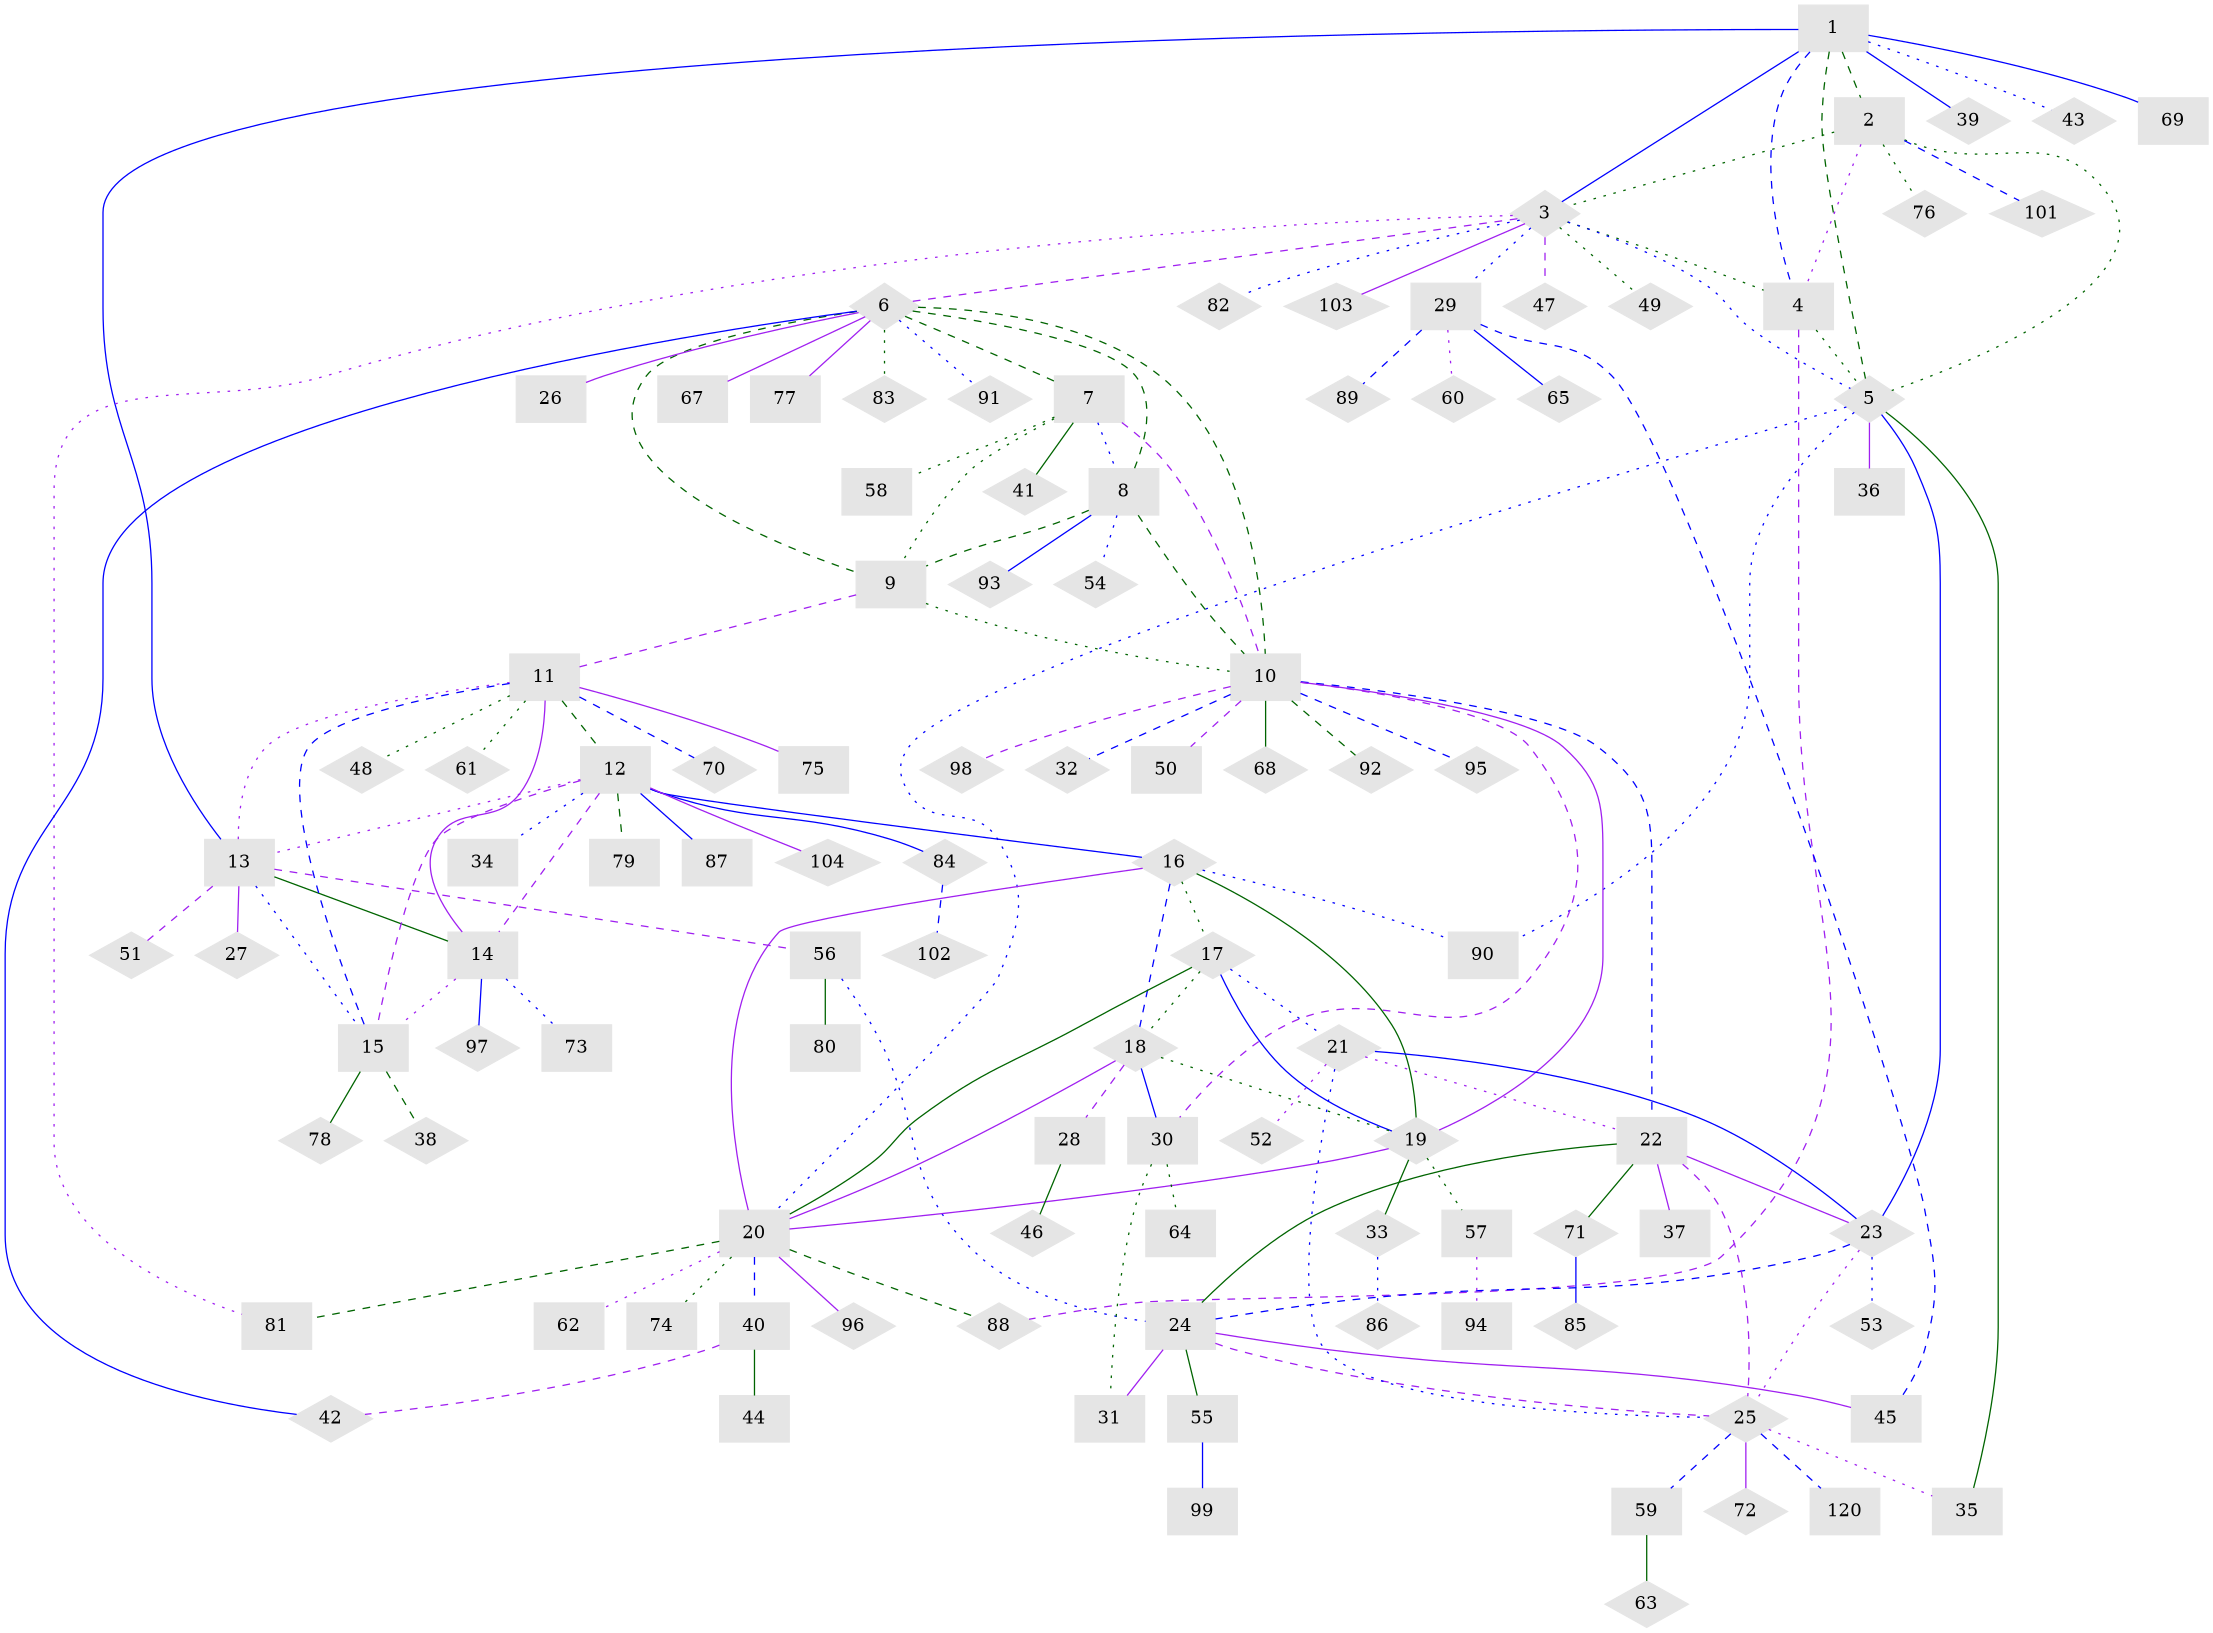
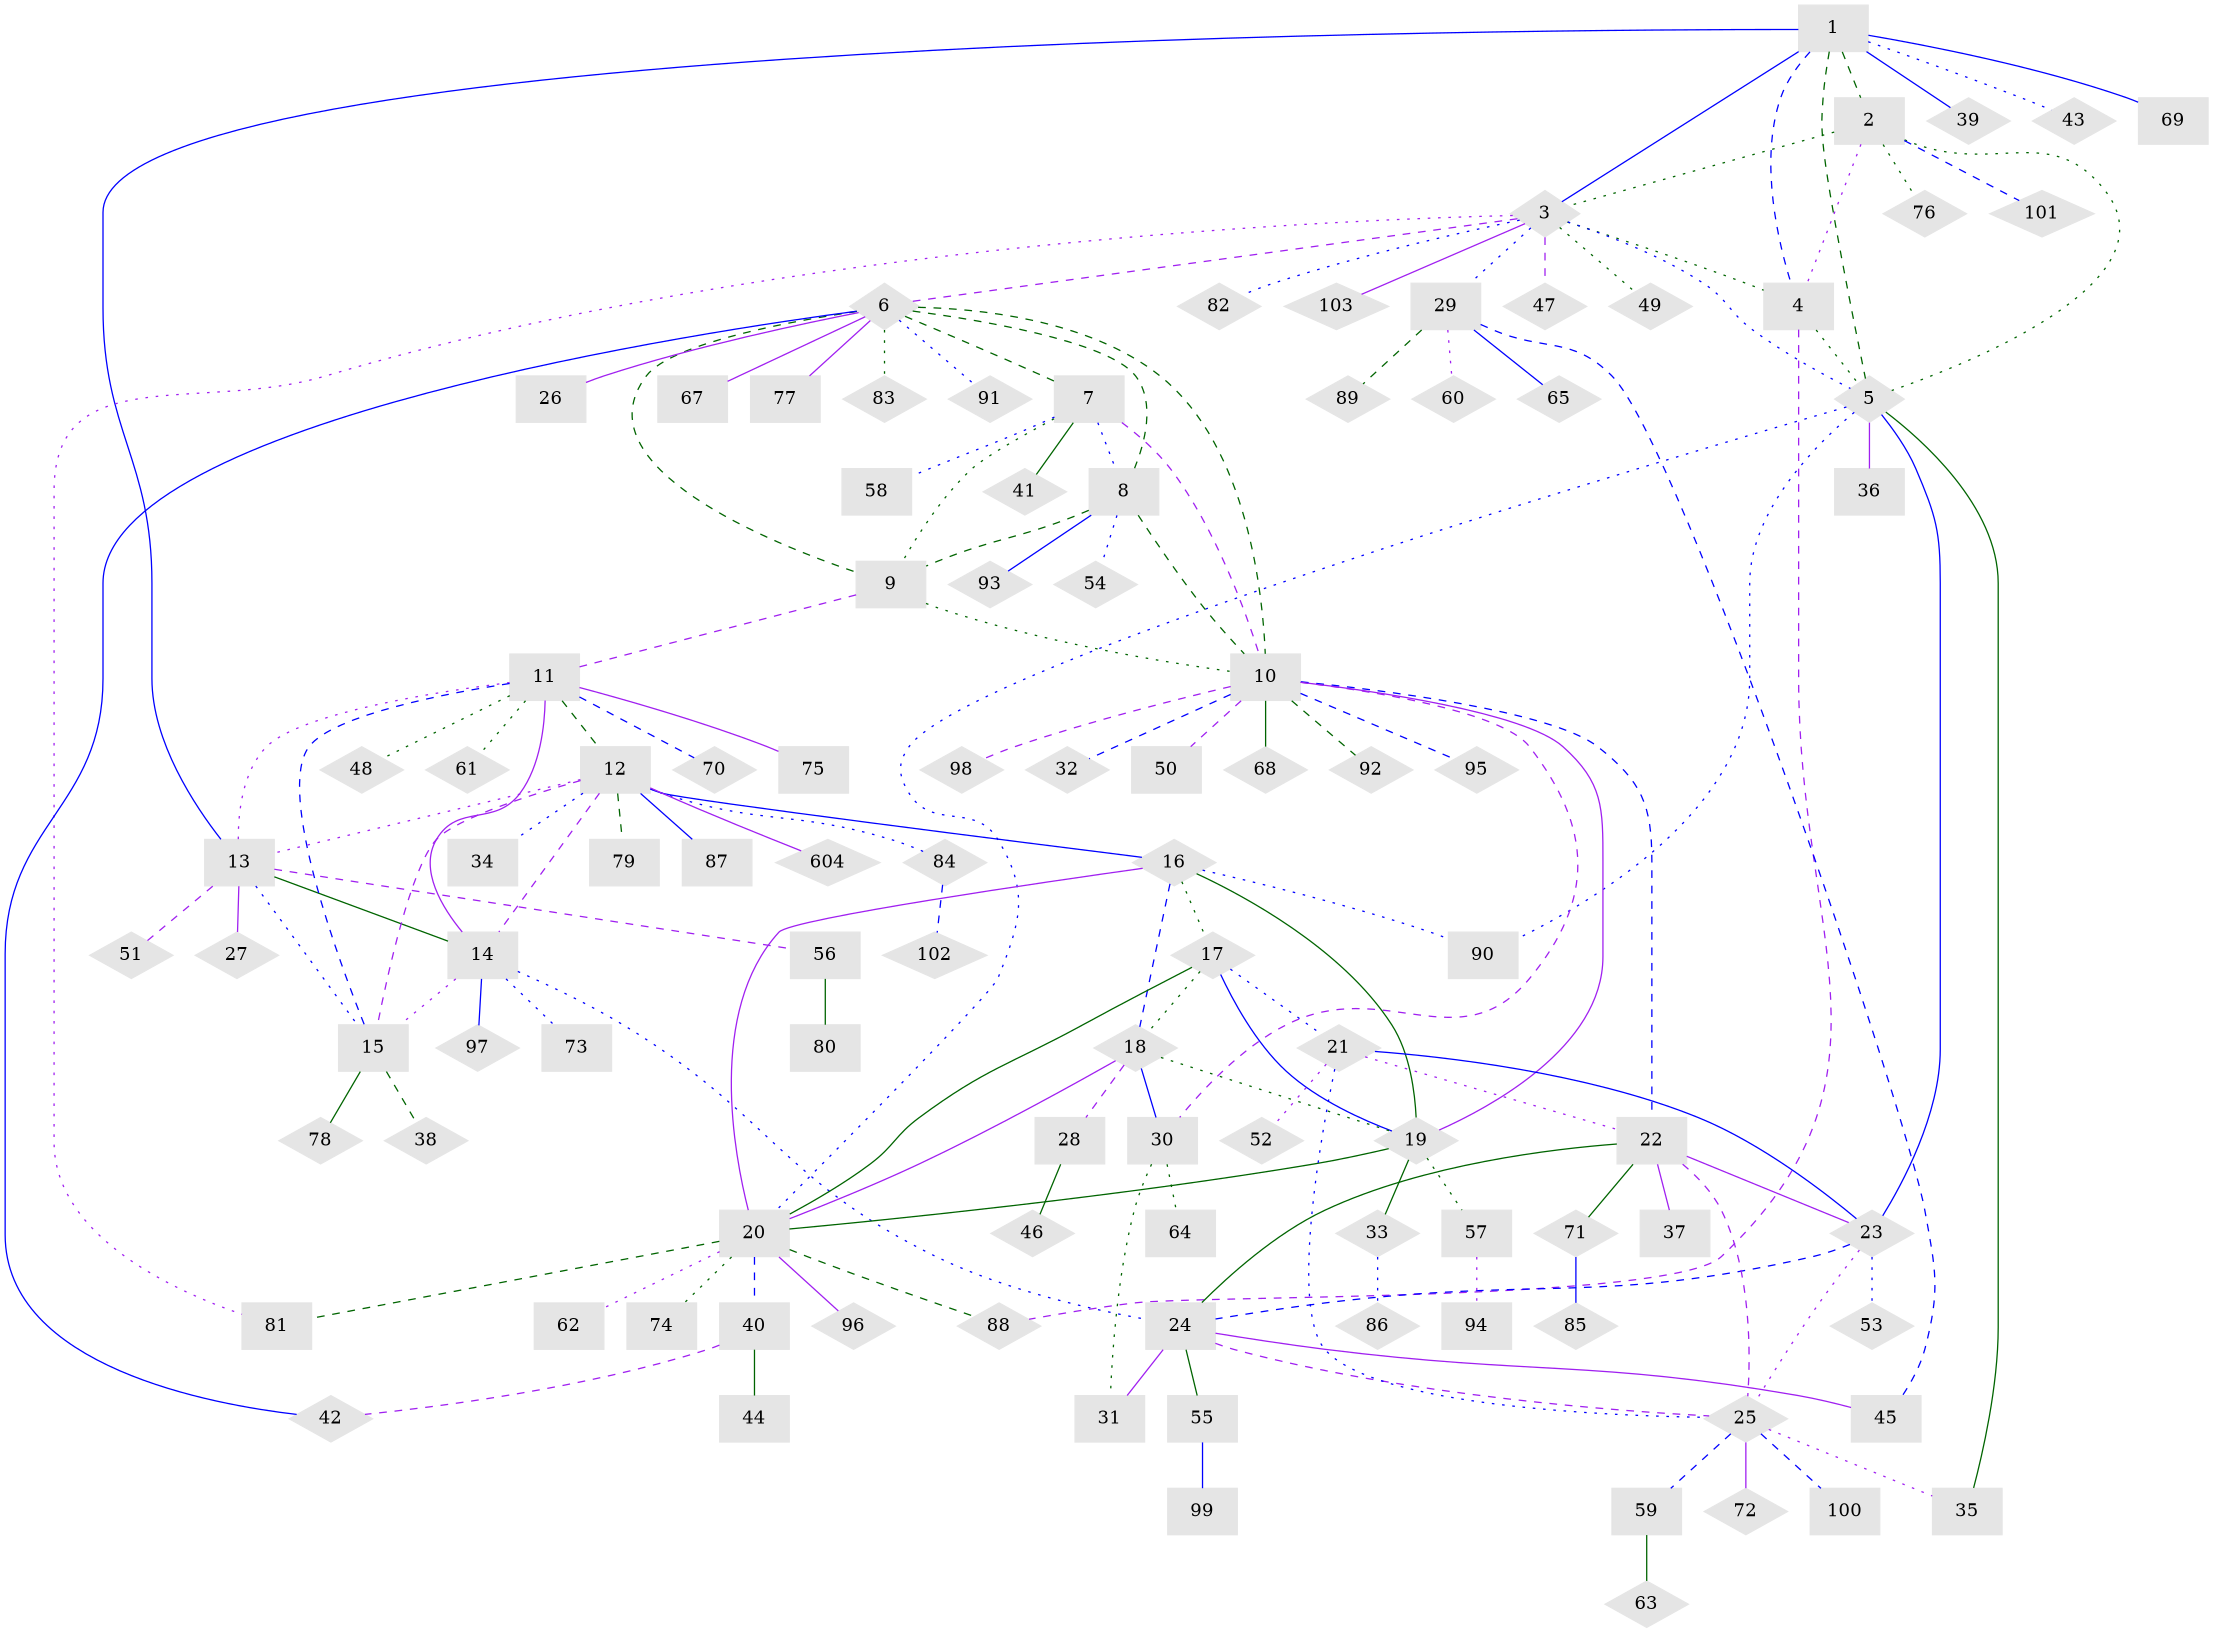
  graph {
    node [color=gray90 shape=diamond style=filled]
    edge [color=blue style=solid]
    1 [shape=box]
    2 [shape=box]
    3
    4 [shape=box]
    5
    13 [shape=box]
    39
    43
    69 [shape=box]
    76
    101
    6
    29 [shape=box]
    47
    49
    81 [shape=box]
    82
    103
    88
    20 [shape=box]
    23
    35 [shape=box]
    36 [shape=box]
    90 [shape=box]
    14 [shape=box]
    15 [shape=box]
    27
    51
    56 [shape=box]
    7 [shape=box]
    8 [shape=box]
    9 [shape=box]
    10 [shape=box]
    26 [shape=box]
    42
    67 [shape=box]
    77 [shape=box]
    83
    91
    45 [shape=box]
    60
    65
    89
    40 [shape=box]
    62 [shape=box]
    74 [shape=box]
    96
    24 [shape=box]
    25
    53
    41
    58 [shape=box]
    54
    93
    11 [shape=box]
    19
    22 [shape=box]
    30 [shape=box]
    32
    50 [shape=box]
    68
    92
    95
    98
    12 [shape=box]
    48
    61
    70
    75 [shape=box]
    33
    57 [shape=box]
    37 [shape=box]
    71
    31 [shape=box]
    64 [shape=box]
    16
    34 [shape=box]
    79 [shape=box]
    84
    87 [shape=box]
-   104
+   104 [label=604]
    73 [shape=box]
    97
    38
    78
    17
    18
    102
    80 [shape=box]
    55 [shape=box]
    21
    28 [shape=box]
    52
    46
    86
    94 [shape=box]
    44 [shape=box]
    59 [shape=box]
    72
-   100 [shape=box label=120]
+   100 [shape=box]
    85
    99 [shape=box]
    63
    1 -- 2 [color=darkgreen style=dashed]
    1 -- 3
    1 -- 4 [style=dashed]
    1 -- 5 [color=darkgreen style=dashed]
    1 -- 13
    1 -- 39
    1 -- 43 [style=dotted]
    1 -- 69
    2 -- 3 [color=darkgreen style=dotted]
    2 -- 4 [color=purple style=dotted]
    2 -- 5 [color=darkgreen style=dotted]
    2 -- 76 [color=darkgreen style=dotted]
    2 -- 101 [style=dashed]
    3 -- 4 [color=darkgreen style=dotted]
    3 -- 5 [style=dotted]
    3 -- 6 [color=purple style=dashed]
    3 -- 29 [style=dotted]
    3 -- 47 [color=purple style=dashed]
    3 -- 49 [color=darkgreen style=dotted]
    3 -- 81 [color=purple style=dotted]
    3 -- 82 [style=dotted]
    3 -- 103 [color=purple]
    4 -- 5 [color=darkgreen style=dotted]
    4 -- 88 [color=purple style=dashed]
    5 -- 20 [style=dotted]
    5 -- 23
    5 -- 35 [color=darkgreen]
    5 -- 36 [color=purple]
    5 -- 90 [style=dotted]
    13 -- 14 [color=darkgreen]
    13 -- 15 [style=dotted]
    13 -- 27 [color=purple]
    13 -- 51 [color=purple style=dashed]
    13 -- 56 [color=purple style=dashed]
    6 -- 7 [color=darkgreen style=dashed]
    6 -- 8 [color=darkgreen style=dashed]
    6 -- 9 [color=darkgreen style=dashed]
    6 -- 10 [color=darkgreen style=dashed]
    6 -- 26 [color=purple]
    6 -- 42
    6 -- 67 [color=purple]
    6 -- 77 [color=purple]
    6 -- 83 [color=darkgreen style=dotted]
    6 -- 91 [style=dotted]
    29 -- 45 [style=dashed]
    29 -- 60 [color=purple style=dotted]
    29 -- 65
-   29 -- 89 [style=dashed]
+   29 -- 89 [color=darkgreen style=dashed]
    20 -- 81 [color=darkgreen style=dashed]
    20 -- 88 [color=darkgreen style=dashed]
    20 -- 40 [style=dashed]
    20 -- 62 [color=purple style=dotted]
    20 -- 74 [color=darkgreen style=dotted]
    20 -- 96 [color=purple]
    23 -- 24 [style=dashed]
    23 -- 25 [color=purple style=dotted]
    23 -- 53 [style=dotted]
    14 -- 15 [color=purple style=dotted]
-   56 -- 24 [style=dotted]
+   14 -- 24 [style=dotted]
    14 -- 73 [style=dotted]
    14 -- 97
    15 -- 38 [color=darkgreen style=dashed]
    15 -- 78 [color=darkgreen]
    56 -- 80 [color=darkgreen]
    7 -- 8 [style=dotted]
    7 -- 9 [color=darkgreen style=dotted]
    7 -- 10 [color=purple style=dashed]
    7 -- 41 [color=darkgreen]
-   7 -- 58 [color=darkgreen style=dotted]
+   7 -- 58 [style=dotted]
    8 -- 9 [color=darkgreen style=dashed]
    8 -- 10 [color=darkgreen style=dashed]
    8 -- 54 [style=dotted]
    8 -- 93
    9 -- 10 [color=darkgreen style=dotted]
    9 -- 11 [color=purple style=dashed]
    10 -- 19 [color=purple]
    10 -- 22 [style=dashed]
    10 -- 30 [color=purple style=dashed]
    10 -- 32 [style=dashed]
    10 -- 50 [color=purple style=dashed]
    10 -- 68 [color=darkgreen]
    10 -- 92 [color=darkgreen style=dashed]
    10 -- 95 [style=dashed]
    10 -- 98 [color=purple style=dashed]
    40 -- 42 [color=purple style=dashed]
    40 -- 44 [color=darkgreen]
    24 -- 45 [color=purple]
    24 -- 25 [color=purple style=dashed]
    24 -- 31 [color=purple]
    24 -- 55 [color=darkgreen]
    25 -- 35 [color=purple style=dotted]
    25 -- 59 [style=dashed]
    25 -- 72 [color=purple]
    25 -- 100 [style=dashed]
    11 -- 13 [color=purple style=dotted]
    11 -- 14 [color=purple]
    11 -- 15 [style=dashed]
    11 -- 12 [color=darkgreen style=dashed]
    11 -- 48 [color=darkgreen style=dotted]
    11 -- 61 [color=darkgreen style=dotted]
    11 -- 70 [style=dashed]
    11 -- 75 [color=purple]
-   19 -- 20 [color=purple]
+   19 -- 20 [color=darkgreen]
    19 -- 33 [color=darkgreen]
    19 -- 57 [color=darkgreen style=dotted]
    22 -- 23 [color=purple]
    22 -- 24 [color=darkgreen]
    22 -- 25 [color=purple style=dashed]
    22 -- 37 [color=purple]
    22 -- 71 [color=darkgreen]
    30 -- 31 [color=darkgreen style=dotted]
    30 -- 64 [color=darkgreen style=dotted]
    12 -- 13 [color=purple style=dotted]
    12 -- 14 [color=purple style=dashed]
    12 -- 15 [color=purple style=dashed]
    12 -- 16
    12 -- 34 [style=dotted]
    12 -- 79 [color=darkgreen style=dashed]
-   12 -- 84
+   12 -- 84 [style=dotted]
    12 -- 87
    12 -- 104 [color=purple]
    33 -- 86 [style=dotted]
    57 -- 94 [color=purple style=dotted]
    71 -- 85
    16 -- 20 [color=purple]
    16 -- 90 [style=dotted]
    16 -- 19 [color=darkgreen]
    16 -- 17 [color=darkgreen style=dotted]
    16 -- 18 [style=dashed]
    84 -- 102 [style=dashed]
    17 -- 20 [color=darkgreen]
    17 -- 19
    17 -- 18 [color=darkgreen style=dotted]
    17 -- 21 [style=dotted]
    18 -- 20 [color=purple]
    18 -- 19 [color=darkgreen style=dotted]
    18 -- 30
    18 -- 28 [color=purple style=dashed]
    55 -- 99
    21 -- 23
    21 -- 25 [style=dotted]
    21 -- 22 [color=purple style=dotted]
    21 -- 52 [color=purple style=dotted]
    28 -- 46 [color=darkgreen]
    59 -- 63 [color=darkgreen]
  }
